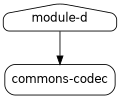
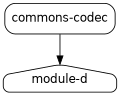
  digraph {
    node [fontname=Helvetica fontsize=14 style=rounded]
    n1 [label="module-d" shape=house]
    n2 [label=<commons-codec> shape=box]
-   n1 -> n2 [fontname=Helvetica fontsize=10]
+   n2 -> n1 [fontname=Helvetica fontsize=10]
  }
